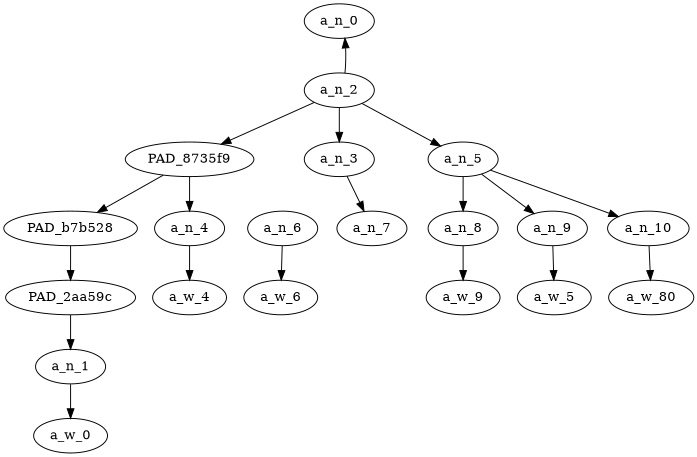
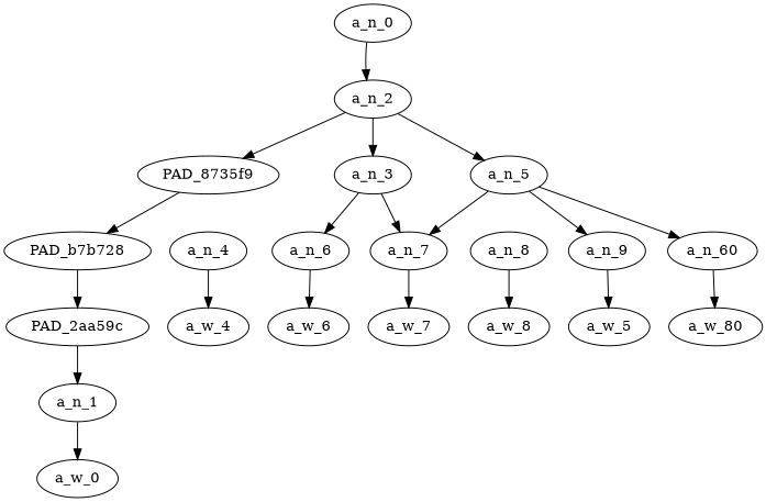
  strict digraph {
    fontname="DejaVu Serif"
    node [div_dir=1 fontname="DejaVu Serif" index=0 level=1 text_span="[0]" value=0.32845858]
    edge [fontname="DejaVu Serif"]
    a_n_0 [level=4 text_span="[0, 1, 2, 3, 4, 5, 6]" value=0.99999999]
    a_n_2 [index=1 level=3 text_span="[1, 2, 3, 4, 5, 6]" value=0.67019192]
-   PAD_b7b728 [level=3 label=PAD_b7b528]
+   PAD_b7b728 [level=3]
    n4 [label=PAD_2aa59c level=2]
    PAD_8735f9 [div_dir=-1 index=2 level=2 text_span="[3]" value=0.04888300]
    a_n_3 [index=1 level=2 text_span="[1, 2]" value=0.31436271]
    a_n_5 [index=3 level=2 text_span="[4, 5, 6]" value=0.30536842]
    a_n_1
    a_n_4 [div_dir=-1 index=3 text_span="[3]" value=0.04888300]
    a_n_6 [index=1 text_span="[1]" value=0.07195989]
    a_n_7 [index=2 text_span="[2]" value=0.24081669]
    a_n_8 [index=4 text_span="[4]" value=0.04325340]
    a_n_9 [div_dir=-1 index=5 text_span="[5]" value=0.06031142]
-   a_n_10 [index=6 text_span="[6]" value=0.20087539]
+   a_n_10 [index=6 text_span="[6]" value=0.20087539 label=a_n_60]
    n15 [div_dir=0 label=a_w_0 level=0 value=ovomits]
    a_w_4 [div_dir=0 index=3 level=0 text_span="[3]" value=and]
    a_w_6 [div_dir=0 index=1 level=0 text_span="[1]" value=a]
-   a_w_8 [div_dir=0 index=4 level=0 text_span="[4]" value=a1 label=a_w_9]
+   a_w_7 [div_dir=0 index=2 level=0 text_span="[2]" value=nigger]
+   a_w_8 [div_dir=0 index=4 level=0 text_span="[4]" value=a1]
    n20 [div_dir=0 index=5 label=a_w_5 level=0 text_span="[5]" value=half]
    n21 [div_dir=0 index=6 label=a_w_80 level=0 text_span="[6]" value=nigger1]
-   a_n_2 -> a_n_0
+   a_n_0 -> a_n_2
    a_n_2 -> PAD_8735f9
    a_n_2 -> a_n_3
    a_n_2 -> a_n_5
    PAD_b7b728 -> n4
    n4 -> a_n_1
    PAD_8735f9 -> PAD_b7b728
-   PAD_8735f9 -> a_n_4
+   a_n_3 -> a_n_6
    a_n_3 -> a_n_7
-   a_n_5 -> a_n_8
+   a_n_5 -> a_n_7
    a_n_5 -> a_n_9
    a_n_5 -> a_n_10
    a_n_1 -> n15
    a_n_4 -> a_w_4
    a_n_6 -> a_w_6
+   a_n_7 -> a_w_7
    a_n_8 -> a_w_8
    a_n_9 -> n20
    a_n_10 -> n21
  }
